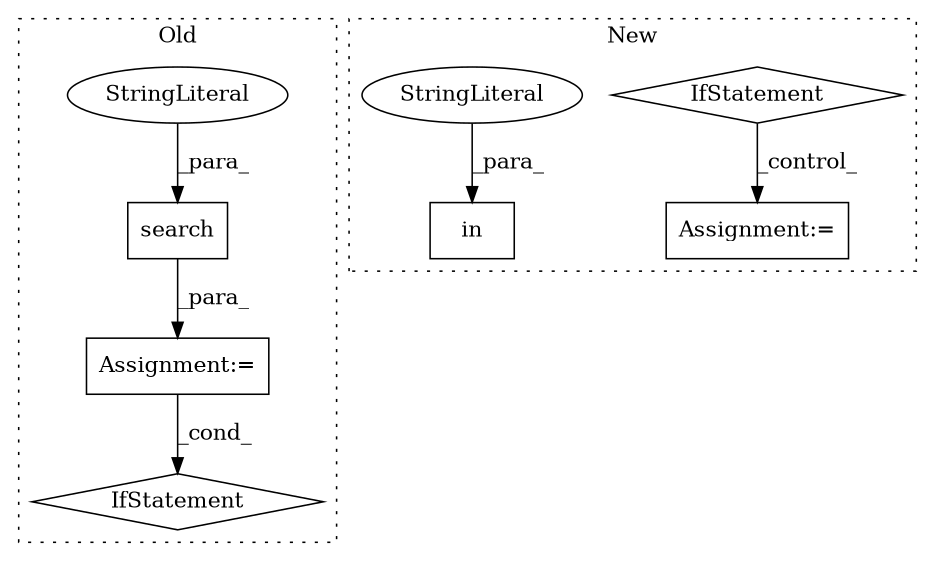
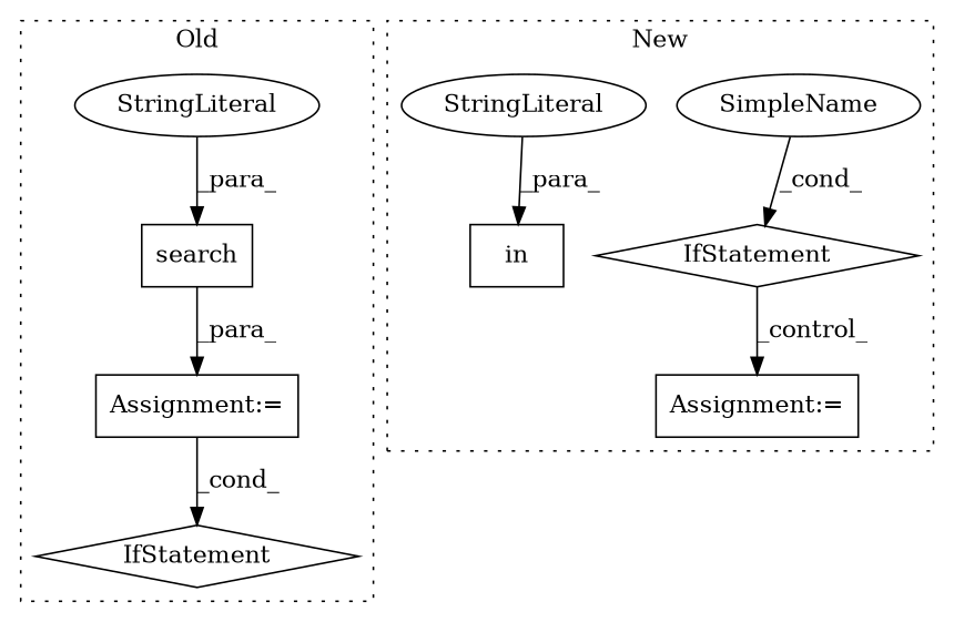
  digraph {
    node [a=7 l=1 s=1855 shape=box]
    n1 [a=32 l="7,1" label=search s="662,696"]
    n2 [label="Assignment:=" s=658]
    n3 [a=25 l="4,2" label=IfStatement s="703,715" shape=diamond]
    n4 [a=45 l=20 label=StringLiteral s=669 shape=ellipse]
    n5 [a=105 l=21 label=in]
    n6 [a=25 l="8,2" label=IfStatement s="1847,1876" shape=diamond]
+   n7 [a=42 label=SimpleName shape=ellipse l="" s=""]
    n8 [label="Assignment:=" s=1896]
    n9 [a=45 l=11 label=StringLiteral shape=ellipse]
    subgraph cluster_1 {
      label=Old
      style=dotted
      n1
      n2
      n3
      n4
    }
    subgraph cluster_2 {
      label=New
      style=dotted
      n5
      n6
+     n7
      n8
      n9
    }
    n1 -> n2 [label=_para_]
    n2 -> n3 [label=_cond_]
    n4 -> n1 [label=_para_]
    n6 -> n8 [label=_control_]
+   n7 -> n6 [label=_cond_]
    n9 -> n5 [label=_para_]
  }
